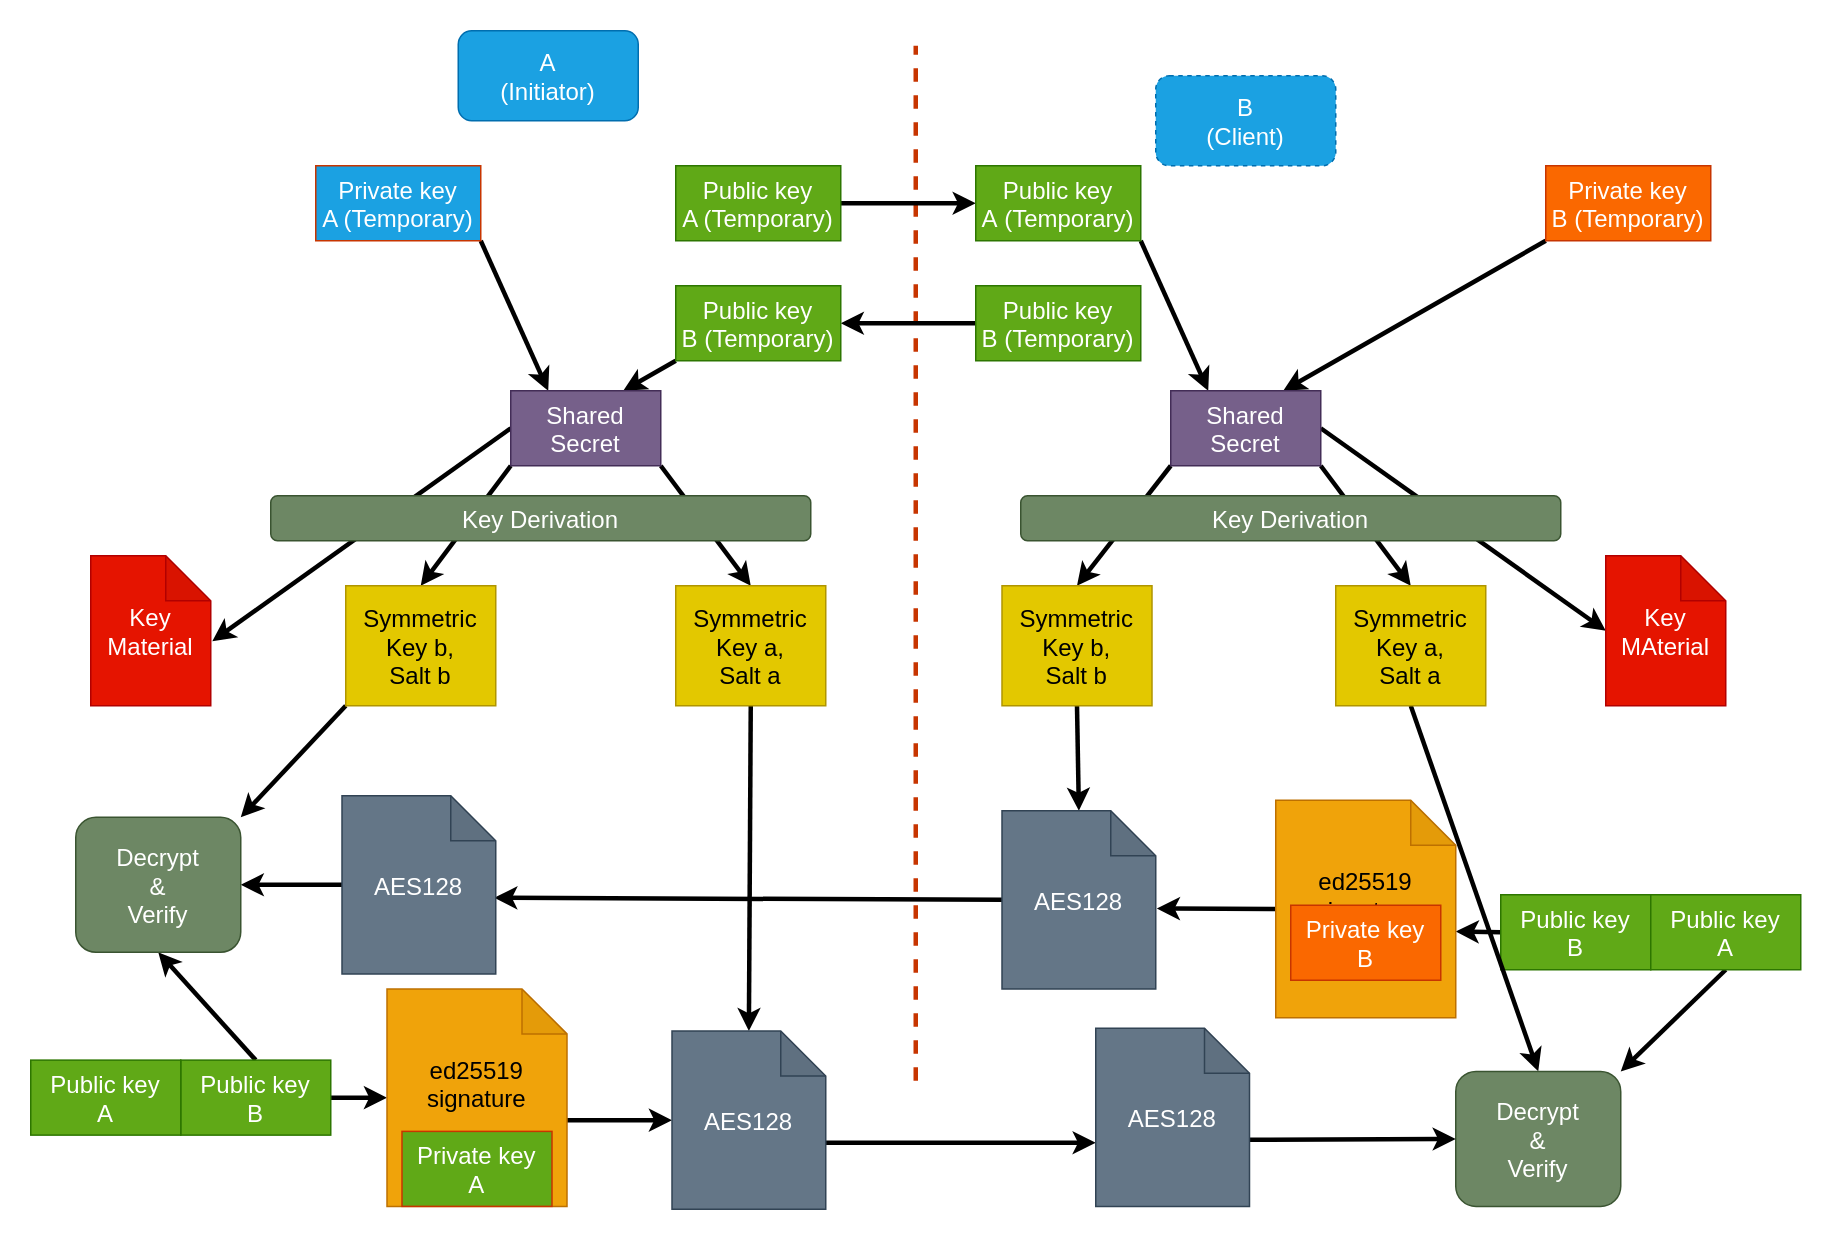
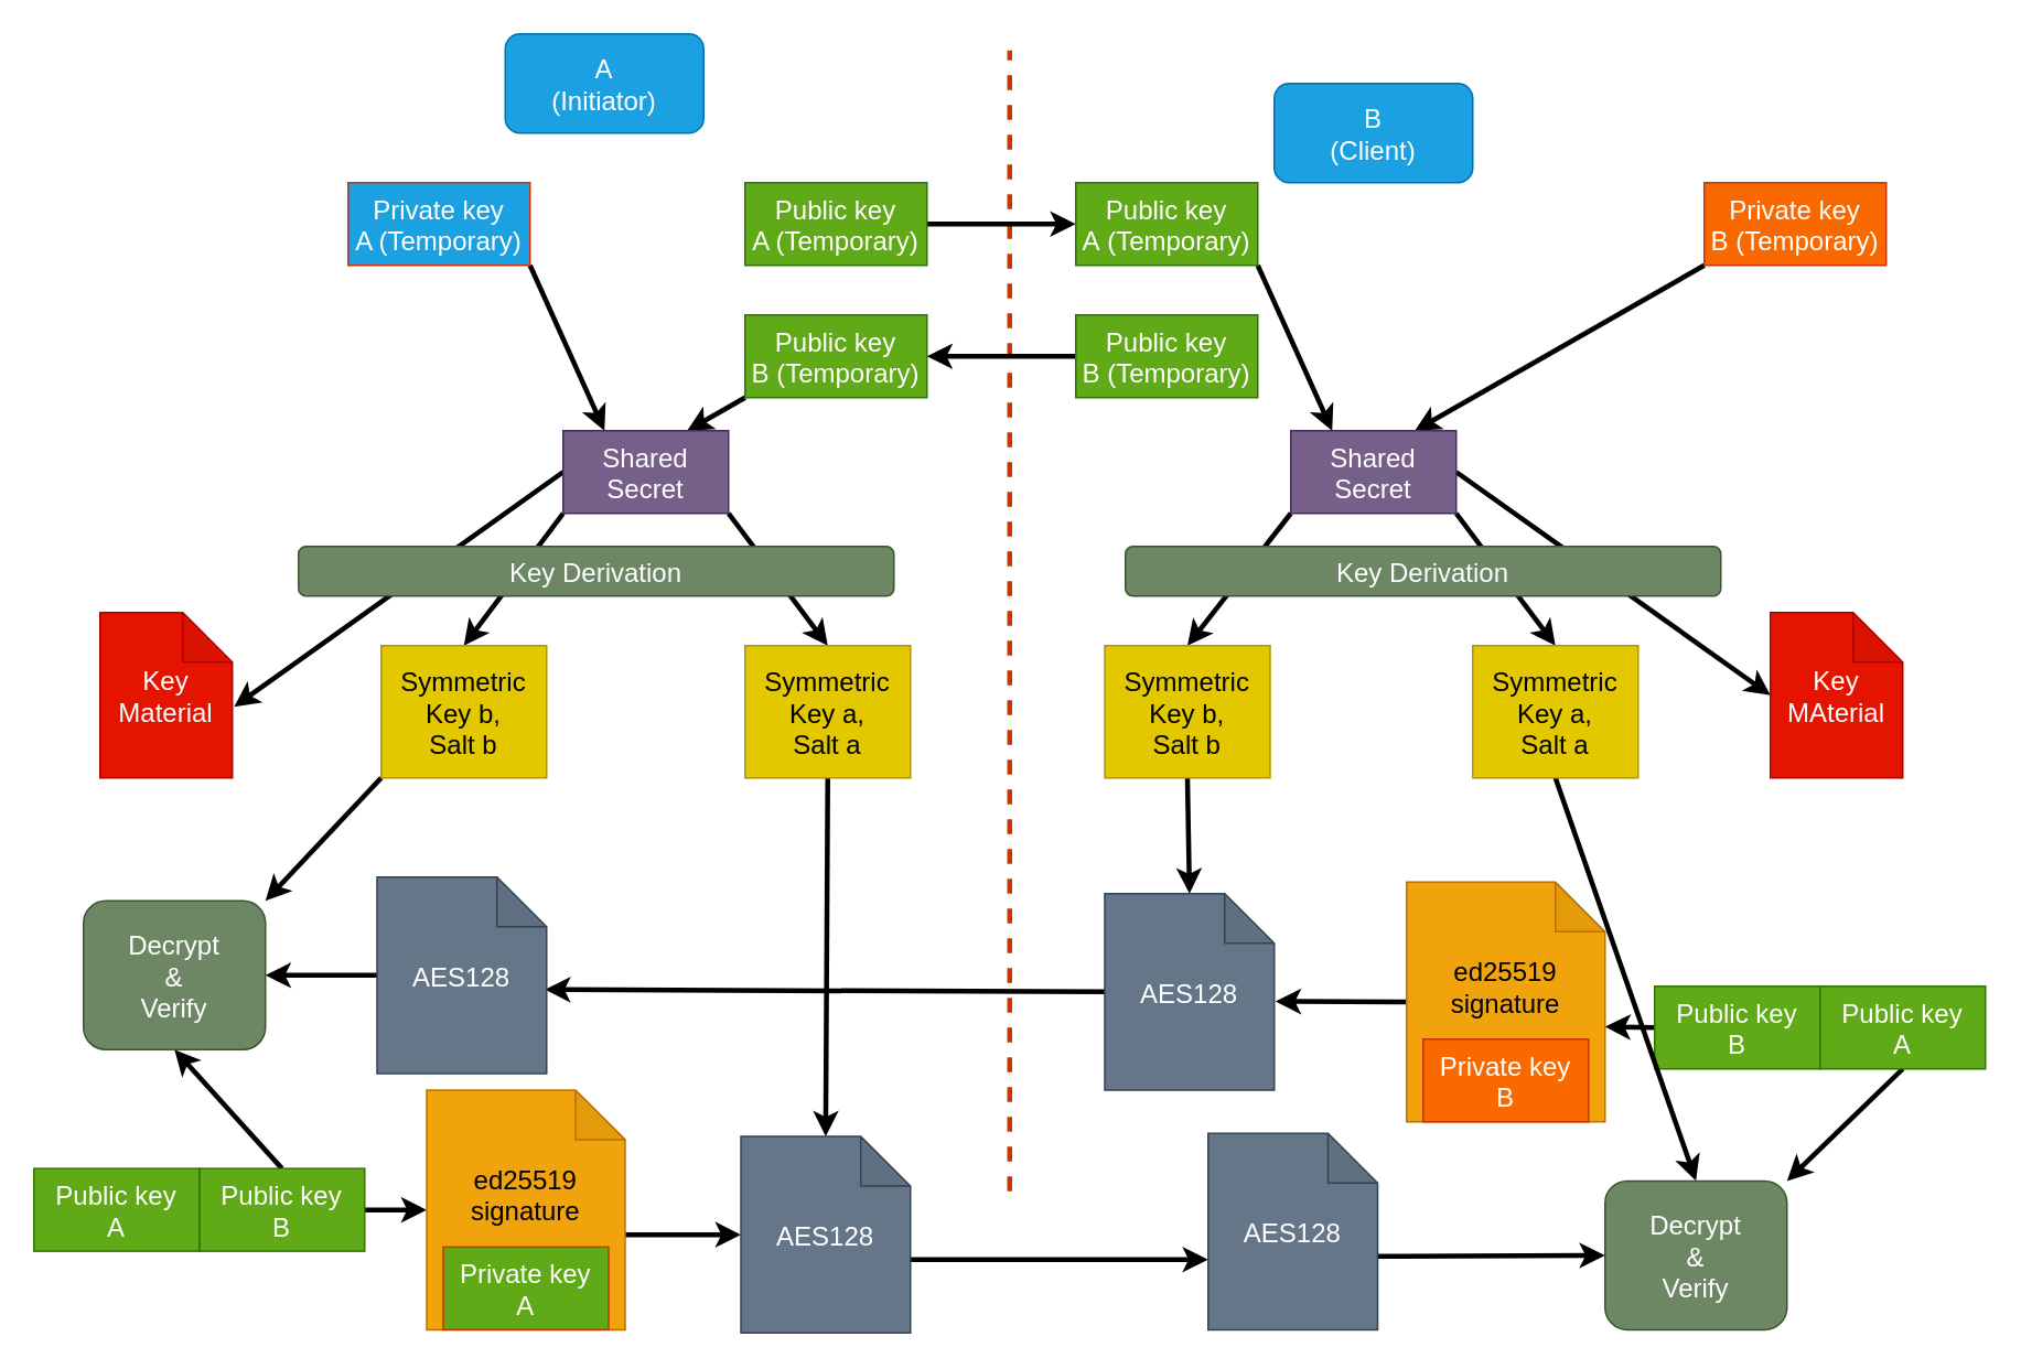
  <mxCell id="0" />
  <mxCell id="1" parent="0" />
  <mxCell id="2" value="A&#10;(Initiator)" style="rounded=1;fontSize=16;fontColor=#ffffff;fillColor=#1ba1e2;strokeColor=#006EAF;" parent="1" vertex="1"><mxGeometry x="305" y="20" width="120" height="60" as="geometry" /></mxCell>
- <mxCell id="3" value="B&#10;(Client)" style="rounded=1;fontSize=16;fontColor=#ffffff;fillColor=#1ba1e2;strokeColor=#006EAF;dashed=1;" parent="1" vertex="1"><mxGeometry x="770" y="50" width="120" height="60" as="geometry" /></mxCell>
+ <mxCell id="3" value="B&#10;(Client)" style="rounded=1;fontSize=16;fontColor=#ffffff;fillColor=#1ba1e2;strokeColor=#006EAF;" parent="1" vertex="1"><mxGeometry x="770" y="50" width="120" height="60" as="geometry" /></mxCell>
  <mxCell id="4" value="" style="endArrow=none;dashed=1;fontSize=16;fontColor=#000000;strokeWidth=3;fillColor=#fa6800;strokeColor=#C73500;" parent="1" edge="1"><mxGeometry width="50" height="50" relative="1" as="geometry"><mxPoint x="610" y="720" as="sourcePoint" /><mxPoint x="610" y="30" as="targetPoint" /></mxGeometry></mxCell>
  <mxCell id="5" value="" style="edgeStyle=none;exitX=1;exitY=0.5;exitDx=0;exitDy=0;entryX=0;entryY=0.5;entryDx=0;entryDy=0;strokeWidth=3;fontSize=16;fontColor=#FFFFFF;" parent="1" source="6" target="14" edge="1"><mxGeometry relative="1" as="geometry" /></mxCell>
  <mxCell id="6" value="Public key&#10;A (Temporary)" style="rounded=0;fontSize=16;fontColor=#ffffff;fillColor=#60a917;strokeColor=#2D7600;" parent="1" vertex="1"><mxGeometry x="450" y="110" width="110" height="50" as="geometry" /></mxCell>
  <mxCell id="7" value="" style="edgeStyle=none;exitX=1;exitY=1;exitDx=0;exitDy=0;entryX=0.25;entryY=0;entryDx=0;entryDy=0;strokeWidth=3;fontSize=16;fontColor=#FFFFFF;" parent="1" source="8" target="24" edge="1"><mxGeometry relative="1" as="geometry" /></mxCell>
  <mxCell id="8" value="Private key&#10;A (Temporary)" style="rounded=0;fontSize=16;fontColor=#FFFFFF;fillColor=#1ba1e2;strokeColor=#C73500;" parent="1" vertex="1"><mxGeometry x="210" y="110" width="110" height="50" as="geometry" /></mxCell>
  <mxCell id="9" value="" style="edgeStyle=none;exitX=0;exitY=0.5;exitDx=0;exitDy=0;entryX=1;entryY=0.5;entryDx=0;entryDy=0;strokeWidth=3;fontSize=16;fontColor=#FFFFFF;" parent="1" source="10" target="16" edge="1"><mxGeometry relative="1" as="geometry" /></mxCell>
  <mxCell id="10" value="Public key&#10;B (Temporary)" style="rounded=0;fontSize=16;fontColor=#ffffff;fillColor=#60a917;strokeColor=#2D7600;" parent="1" vertex="1"><mxGeometry x="650" y="190" width="110" height="50" as="geometry" /></mxCell>
  <mxCell id="11" value="" style="edgeStyle=none;exitX=0;exitY=1;exitDx=0;exitDy=0;entryX=0.75;entryY=0;entryDx=0;entryDy=0;strokeWidth=3;fontSize=16;fontColor=#FFFFFF;" parent="1" source="12" target="20" edge="1"><mxGeometry relative="1" as="geometry" /></mxCell>
  <mxCell id="12" value="Private key&#10;B (Temporary)" style="rounded=0;fontSize=16;fontColor=#FFFFFF;fillColor=#fa6800;strokeColor=#C73500;" parent="1" vertex="1"><mxGeometry x="1030" y="110" width="110" height="50" as="geometry" /></mxCell>
  <mxCell id="13" value="" style="edgeStyle=none;exitX=1;exitY=1;exitDx=0;exitDy=0;entryX=0.25;entryY=0;entryDx=0;entryDy=0;strokeWidth=3;fontSize=16;fontColor=#FFFFFF;" parent="1" source="14" target="20" edge="1"><mxGeometry relative="1" as="geometry" /></mxCell>
  <mxCell id="14" value="Public key&#10;A (Temporary)" style="rounded=0;fontSize=16;fontColor=#ffffff;fillColor=#60a917;strokeColor=#2D7600;" parent="1" vertex="1"><mxGeometry x="650" y="110" width="110" height="50" as="geometry" /></mxCell>
  <mxCell id="15" value="" style="edgeStyle=none;exitX=0;exitY=1;exitDx=0;exitDy=0;entryX=0.75;entryY=0;entryDx=0;entryDy=0;strokeWidth=3;fontSize=16;fontColor=#FFFFFF;" parent="1" source="16" target="24" edge="1"><mxGeometry relative="1" as="geometry" /></mxCell>
  <mxCell id="16" value="Public key&#10;B (Temporary)" style="rounded=0;fontSize=16;fontColor=#ffffff;fillColor=#60a917;strokeColor=#2D7600;" parent="1" vertex="1"><mxGeometry x="450" y="190" width="110" height="50" as="geometry" /></mxCell>
  <mxCell id="17" value="" style="edgeStyle=none;exitX=0;exitY=1;exitDx=0;exitDy=0;entryX=0.5;entryY=0;entryDx=0;entryDy=0;strokeWidth=3;fontSize=16;fontColor=#FFFFFF;" parent="1" source="20" target="41" edge="1"><mxGeometry relative="1" as="geometry"><mxPoint x="720" y="390" as="targetPoint" /></mxGeometry></mxCell>
  <mxCell id="18" value="" style="edgeStyle=none;exitX=1;exitY=1;exitDx=0;exitDy=0;entryX=0.5;entryY=0;entryDx=0;entryDy=0;strokeWidth=3;fontSize=16;fontColor=#FFFFFF;" parent="1" source="20" target="43" edge="1"><mxGeometry relative="1" as="geometry"><mxPoint x="940" y="390" as="targetPoint" /></mxGeometry></mxCell>
  <mxCell id="19" value="" style="edgeStyle=none;exitX=1;exitY=0.5;exitDx=0;exitDy=0;entryX=0;entryY=0.5;entryDx=0;entryDy=0;strokeWidth=3;fontSize=16;fontColor=#FFFFFF;entryPerimeter=0;" parent="1" source="20" target="30" edge="1"><mxGeometry relative="1" as="geometry"><mxPoint x="1010" y="335" as="targetPoint" /></mxGeometry></mxCell>
  <mxCell id="20" value="Shared&#10;Secret" style="rounded=0;fontSize=16;fontColor=#ffffff;fillColor=#76608a;strokeColor=#432D57;" parent="1" vertex="1"><mxGeometry x="780" y="260" width="100" height="50" as="geometry" /></mxCell>
  <mxCell id="21" value="" style="edgeStyle=none;exitX=0;exitY=0.5;exitDx=0;exitDy=0;strokeWidth=3;fontSize=16;fontColor=#FFFFFF;entryX=1.013;entryY=0.57;entryDx=0;entryDy=0;entryPerimeter=0;" parent="1" source="24" target="29" edge="1"><mxGeometry relative="1" as="geometry"><mxPoint x="210" y="335" as="targetPoint" /></mxGeometry></mxCell>
  <mxCell id="22" value="" style="edgeStyle=none;exitX=0;exitY=1;exitDx=0;exitDy=0;entryX=0.5;entryY=0;entryDx=0;entryDy=0;strokeWidth=3;fontSize=16;fontColor=#FFFFFF;" parent="1" source="24" target="26" edge="1"><mxGeometry relative="1" as="geometry" /></mxCell>
  <mxCell id="23" value="" style="edgeStyle=none;exitX=1;exitY=1;exitDx=0;exitDy=0;entryX=0.5;entryY=0;entryDx=0;entryDy=0;strokeWidth=3;fontSize=16;fontColor=#FFFFFF;" parent="1" source="24" target="28" edge="1"><mxGeometry relative="1" as="geometry" /></mxCell>
  <mxCell id="24" value="Shared&#10;Secret" style="rounded=0;fontSize=16;fontColor=#ffffff;fillColor=#76608a;strokeColor=#432D57;" parent="1" vertex="1"><mxGeometry x="340" y="260" width="100" height="50" as="geometry" /></mxCell>
  <mxCell id="25" value="" style="edgeStyle=none;exitX=0;exitY=1;exitDx=0;exitDy=0;entryX=1;entryY=0;entryDx=0;entryDy=0;strokeWidth=3;fontSize=16;fontColor=#FFFFFF;" parent="1" source="26" target="57" edge="1"><mxGeometry relative="1" as="geometry" /></mxCell>
  <mxCell id="26" value="Symmetric&#10;Key b,&#10;Salt b" style="rounded=0;fontSize=16;fontColor=#000000;fillColor=#e3c800;strokeColor=#B09500;" parent="1" vertex="1"><mxGeometry x="230" y="390" width="100" height="80" as="geometry" /></mxCell>
  <mxCell id="27" value="" style="edgeStyle=none;exitX=0.5;exitY=1;exitDx=0;exitDy=0;entryX=0.5;entryY=0;entryDx=0;entryDy=0;entryPerimeter=0;strokeWidth=3;fontSize=16;fontColor=#FFFFFF;" parent="1" source="28" target="54" edge="1"><mxGeometry relative="1" as="geometry" /></mxCell>
  <mxCell id="28" value="Symmetric&#10;Key a,&#10;Salt a" style="rounded=0;fontSize=16;fontColor=#000000;fillColor=#e3c800;strokeColor=#B09500;" parent="1" vertex="1"><mxGeometry x="450" y="390" width="100" height="80" as="geometry" /></mxCell>
  <mxCell id="29" value="Key&#10;Material" style="shape=note;backgroundOutline=1;darkOpacity=0.05;rounded=0;fontSize=16;fontColor=#ffffff;fillColor=#e51400;strokeColor=#B20000;" parent="1" vertex="1"><mxGeometry x="60" y="370" width="80" height="100" as="geometry" /></mxCell>
  <mxCell id="30" value="Key&#10;MAterial" style="shape=note;backgroundOutline=1;darkOpacity=0.05;rounded=0;fontSize=16;fontColor=#ffffff;fillColor=#e51400;strokeColor=#B20000;" parent="1" vertex="1"><mxGeometry x="1070" y="370" width="80" height="100" as="geometry" /></mxCell>
  <mxCell id="31" value="Key Derivation" style="rounded=1;fontSize=16;fontColor=#ffffff;fillColor=#6d8764;strokeColor=#3A5431;" parent="1" vertex="1"><mxGeometry x="180" y="330" width="360" height="30" as="geometry" /></mxCell>
  <mxCell id="32" value="Key Derivation" style="rounded=1;fontSize=16;fontColor=#ffffff;fillColor=#6d8764;strokeColor=#3A5431;" parent="1" vertex="1"><mxGeometry x="680" y="330" width="360" height="30" as="geometry" /></mxCell>
  <mxCell id="33" value="" style="edgeStyle=none;exitX=0;exitY=0.5;exitDx=0;exitDy=0;entryX=0;entryY=0;entryDx=120;entryDy=87.5;entryPerimeter=0;strokeWidth=3;fontSize=16;fontColor=#FFFFFF;" parent="1" source="34" target="38" edge="1"><mxGeometry relative="1" as="geometry" /></mxCell>
  <mxCell id="34" value="Public key&#10;B" style="rounded=0;fontSize=16;fontColor=#ffffff;fillColor=#60a917;strokeColor=#2D7600;" parent="1" vertex="1"><mxGeometry x="1000" y="596" width="100" height="50" as="geometry" /></mxCell>
  <mxCell id="35" value="" style="edgeStyle=none;exitX=0.5;exitY=1;exitDx=0;exitDy=0;entryX=1;entryY=0;entryDx=0;entryDy=0;strokeWidth=3;fontSize=16;fontColor=#FFFFFF;" parent="1" source="36" target="58" edge="1"><mxGeometry relative="1" as="geometry" /></mxCell>
  <mxCell id="36" value="Public key&#10;A" style="rounded=0;fontSize=16;fontColor=#ffffff;fillColor=#60a917;strokeColor=#2D7600;" parent="1" vertex="1"><mxGeometry x="1100" y="596" width="100" height="50" as="geometry" /></mxCell>
  <mxCell id="37" value="" style="edgeStyle=none;exitX=0;exitY=0.5;exitDx=0;exitDy=0;exitPerimeter=0;entryX=1.007;entryY=0.549;entryDx=0;entryDy=0;entryPerimeter=0;strokeWidth=3;fontSize=16;fontColor=#FFFFFF;" parent="1" source="38" target="45" edge="1"><mxGeometry relative="1" as="geometry" /></mxCell>
  <mxCell id="38" value="ed25519&#10;signature&#10;" style="shape=note;backgroundOutline=1;darkOpacity=0.05;rounded=0;fontSize=16;fontColor=#000000;fillColor=#f0a30a;strokeColor=#BD7000;" parent="1" vertex="1"><mxGeometry x="850" y="533" width="120" height="145" as="geometry" /></mxCell>
- <mxCell id="39" value="Private key&#10;B" style="rounded=0;fontSize=16;fontColor=#FFFFFF;fillColor=#fa6800;strokeColor=#C73500;" parent="1" vertex="1"><mxGeometry x="860" y="603" width="100" height="50" as="geometry" /></mxCell>
+ <mxCell id="39" value="Private key&#10;B" style="rounded=0;fontSize=16;fontColor=#FFFFFF;fillColor=#fa6800;strokeColor=#C73500;" parent="1" vertex="1"><mxGeometry x="860" y="628" width="100" height="50" as="geometry" /></mxCell>
  <mxCell id="40" value="" style="edgeStyle=none;exitX=0.5;exitY=1;exitDx=0;exitDy=0;entryX=0.5;entryY=0;entryDx=0;entryDy=0;entryPerimeter=0;strokeWidth=3;fontSize=16;fontColor=#FFFFFF;" parent="1" source="41" target="45" edge="1"><mxGeometry relative="1" as="geometry" /></mxCell>
  <mxCell id="41" value="Symmetric&#10;Key b,&#10;Salt b" style="rounded=0;fontSize=16;fontColor=#000000;fillColor=#e3c800;strokeColor=#B09500;" parent="1" vertex="1"><mxGeometry x="667.5" y="390" width="100" height="80" as="geometry" /></mxCell>
  <mxCell id="42" value="" style="edgeStyle=none;exitX=0.5;exitY=1;exitDx=0;exitDy=0;entryX=0.5;entryY=0;entryDx=0;entryDy=0;strokeWidth=3;fontSize=16;fontColor=#FFFFFF;" parent="1" source="43" target="58" edge="1"><mxGeometry relative="1" as="geometry" /></mxCell>
  <mxCell id="43" value="Symmetric&#10;Key a,&#10;Salt a" style="rounded=0;fontSize=16;fontColor=#000000;fillColor=#e3c800;strokeColor=#B09500;" parent="1" vertex="1"><mxGeometry x="890" y="390" width="100" height="80" as="geometry" /></mxCell>
  <mxCell id="44" value="" style="edgeStyle=none;exitX=0;exitY=0.5;exitDx=0;exitDy=0;exitPerimeter=0;strokeWidth=3;fontSize=16;fontColor=#FFFFFF;entryX=0.99;entryY=0.573;entryDx=0;entryDy=0;entryPerimeter=0;" parent="1" source="45" target="56" edge="1"><mxGeometry relative="1" as="geometry"><mxPoint x="330" y="599.857" as="targetPoint" /></mxGeometry></mxCell>
  <mxCell id="45" value="AES128" style="shape=note;backgroundOutline=1;darkOpacity=0.05;rounded=0;fontSize=16;fontColor=#ffffff;fillColor=#647687;strokeColor=#314354;" parent="1" vertex="1"><mxGeometry x="667.5" y="540" width="102.5" height="118.75" as="geometry" /></mxCell>
  <mxCell id="46" value="" style="edgeStyle=none;exitX=1;exitY=0.5;exitDx=0;exitDy=0;entryX=0;entryY=0.5;entryDx=0;entryDy=0;entryPerimeter=0;strokeWidth=3;fontSize=16;fontColor=#FFFFFF;" parent="1" source="48" target="51" edge="1"><mxGeometry relative="1" as="geometry" /></mxCell>
  <mxCell id="47" value="" style="edgeStyle=none;exitX=0.5;exitY=0;exitDx=0;exitDy=0;entryX=0.5;entryY=1;entryDx=0;entryDy=0;strokeWidth=3;fontSize=16;fontColor=#FFFFFF;" parent="1" source="48" target="57" edge="1"><mxGeometry relative="1" as="geometry" /></mxCell>
  <mxCell id="48" value="Public key&#10;B" style="rounded=0;fontSize=16;fontColor=#ffffff;fillColor=#60a917;strokeColor=#2D7600;" parent="1" vertex="1"><mxGeometry x="120" y="706.25" width="100" height="50" as="geometry" /></mxCell>
  <mxCell id="49" value="Public key&#10;A" style="rounded=0;fontSize=16;fontColor=#ffffff;fillColor=#60a917;strokeColor=#2D7600;" parent="1" vertex="1"><mxGeometry x="20" y="706.25" width="100" height="50" as="geometry" /></mxCell>
  <mxCell id="50" value="" style="edgeStyle=none;exitX=0;exitY=0;exitDx=120.0;exitDy=87.5;exitPerimeter=0;entryX=0;entryY=0.5;entryDx=0;entryDy=0;entryPerimeter=0;strokeWidth=3;fontSize=16;fontColor=#FFFFFF;" parent="1" source="51" target="54" edge="1"><mxGeometry relative="1" as="geometry" /></mxCell>
  <mxCell id="51" value="ed25519&#10;signature&#10;" style="shape=note;backgroundOutline=1;darkOpacity=0.05;rounded=0;fontSize=16;fontColor=#000000;fillColor=#f0a30a;strokeColor=#BD7000;" parent="1" vertex="1"><mxGeometry x="257.5" y="658.75" width="120" height="145" as="geometry" /></mxCell>
  <mxCell id="52" value="Private key&#10;A" style="rounded=0;fontSize=16;fontColor=#FFFFFF;fillColor=#60a917;strokeColor=#C73500;" parent="1" vertex="1"><mxGeometry x="267.5" y="753.75" width="100" height="50" as="geometry" /></mxCell>
  <mxCell id="53" value="" style="edgeStyle=none;exitX=0;exitY=0;exitDx=102.5;exitDy=74.375;exitPerimeter=0;strokeWidth=3;fontSize=16;fontColor=#FFFFFF;" parent="1" source="54" edge="1"><mxGeometry relative="1" as="geometry"><mxPoint x="730" y="761.286" as="targetPoint" /></mxGeometry></mxCell>
  <mxCell id="54" value="AES128" style="shape=note;backgroundOutline=1;darkOpacity=0.05;rounded=0;fontSize=16;fontColor=#ffffff;fillColor=#647687;strokeColor=#314354;" parent="1" vertex="1"><mxGeometry x="447.5" y="686.87" width="102.5" height="118.75" as="geometry" /></mxCell>
  <mxCell id="55" value="" style="edgeStyle=none;exitX=0;exitY=0.5;exitDx=0;exitDy=0;exitPerimeter=0;entryX=1;entryY=0.5;entryDx=0;entryDy=0;strokeWidth=3;fontSize=16;fontColor=#FFFFFF;" parent="1" source="56" target="57" edge="1"><mxGeometry relative="1" as="geometry" /></mxCell>
  <mxCell id="56" value="AES128" style="shape=note;backgroundOutline=1;darkOpacity=0.05;rounded=0;fontSize=16;fontColor=#ffffff;fillColor=#647687;strokeColor=#314354;" parent="1" vertex="1"><mxGeometry x="227.5" y="530" width="102.5" height="118.75" as="geometry" /></mxCell>
  <mxCell id="57" value="Decrypt&#10;&amp;&#10;Verify" style="rounded=1;fontSize=16;fontColor=#ffffff;fillColor=#6d8764;strokeColor=#3A5431;" parent="1" vertex="1"><mxGeometry x="50" y="544.38" width="110" height="90" as="geometry" /></mxCell>
  <mxCell id="58" value="Decrypt&#10;&amp;&#10;Verify" style="rounded=1;fontSize=16;fontColor=#ffffff;fillColor=#6d8764;strokeColor=#3A5431;" parent="1" vertex="1"><mxGeometry x="970" y="713.75" width="110" height="90" as="geometry" /></mxCell>
  <mxCell id="59" value="" style="edgeStyle=none;exitX=0;exitY=0;exitDx=102.5;exitDy=74.375;exitPerimeter=0;entryX=0;entryY=0.5;entryDx=0;entryDy=0;strokeWidth=3;fontSize=16;fontColor=#FFFFFF;" parent="1" source="60" target="58" edge="1"><mxGeometry relative="1" as="geometry" /></mxCell>
  <mxCell id="60" value="AES128" style="shape=note;backgroundOutline=1;darkOpacity=0.05;rounded=0;fontSize=16;fontColor=#ffffff;fillColor=#647687;strokeColor=#314354;" parent="1" vertex="1"><mxGeometry x="730" y="685" width="102.5" height="118.75" as="geometry" /></mxCell>
